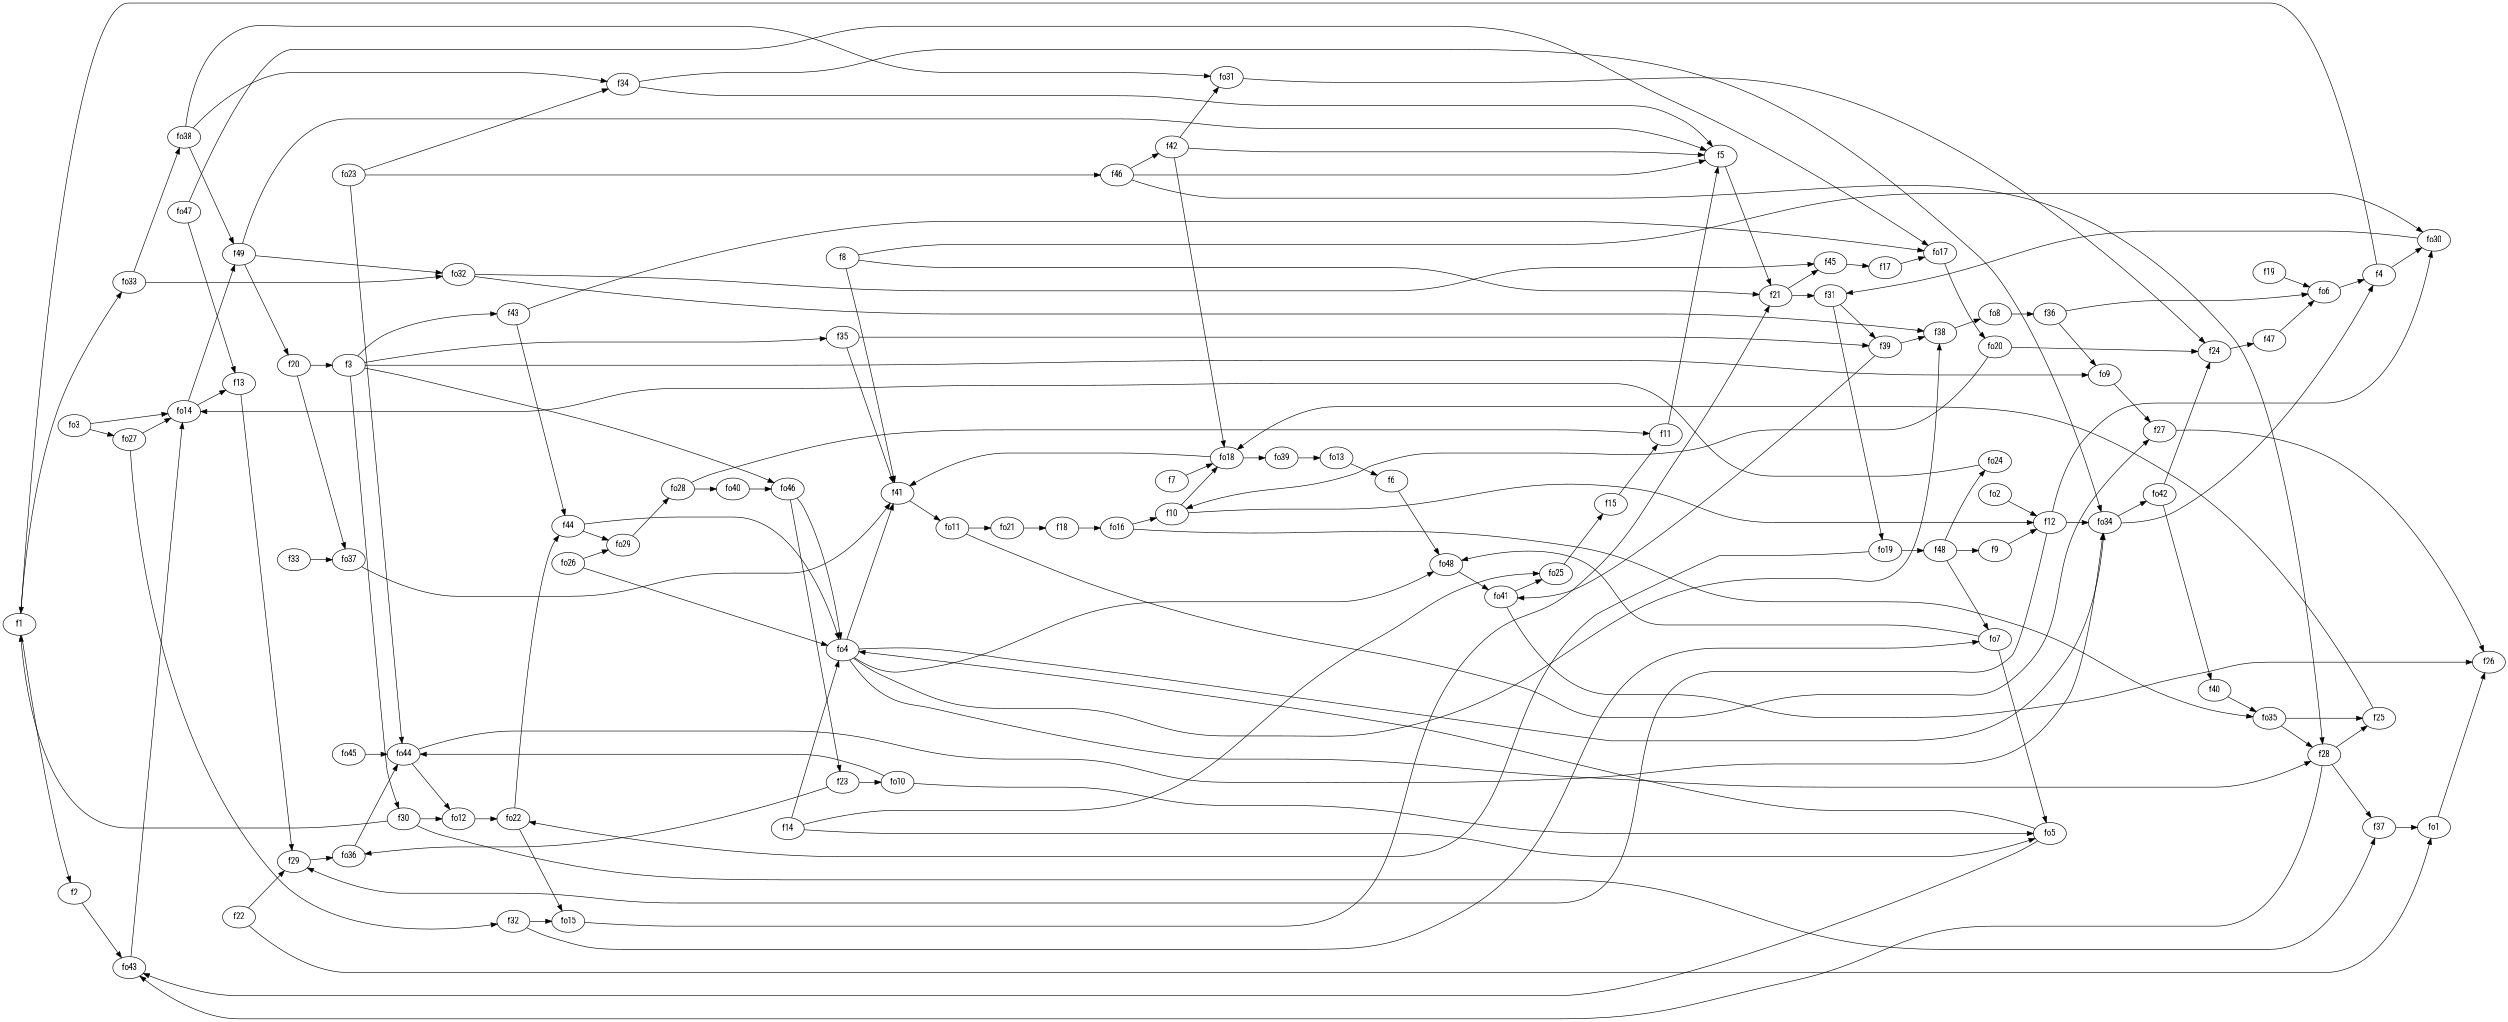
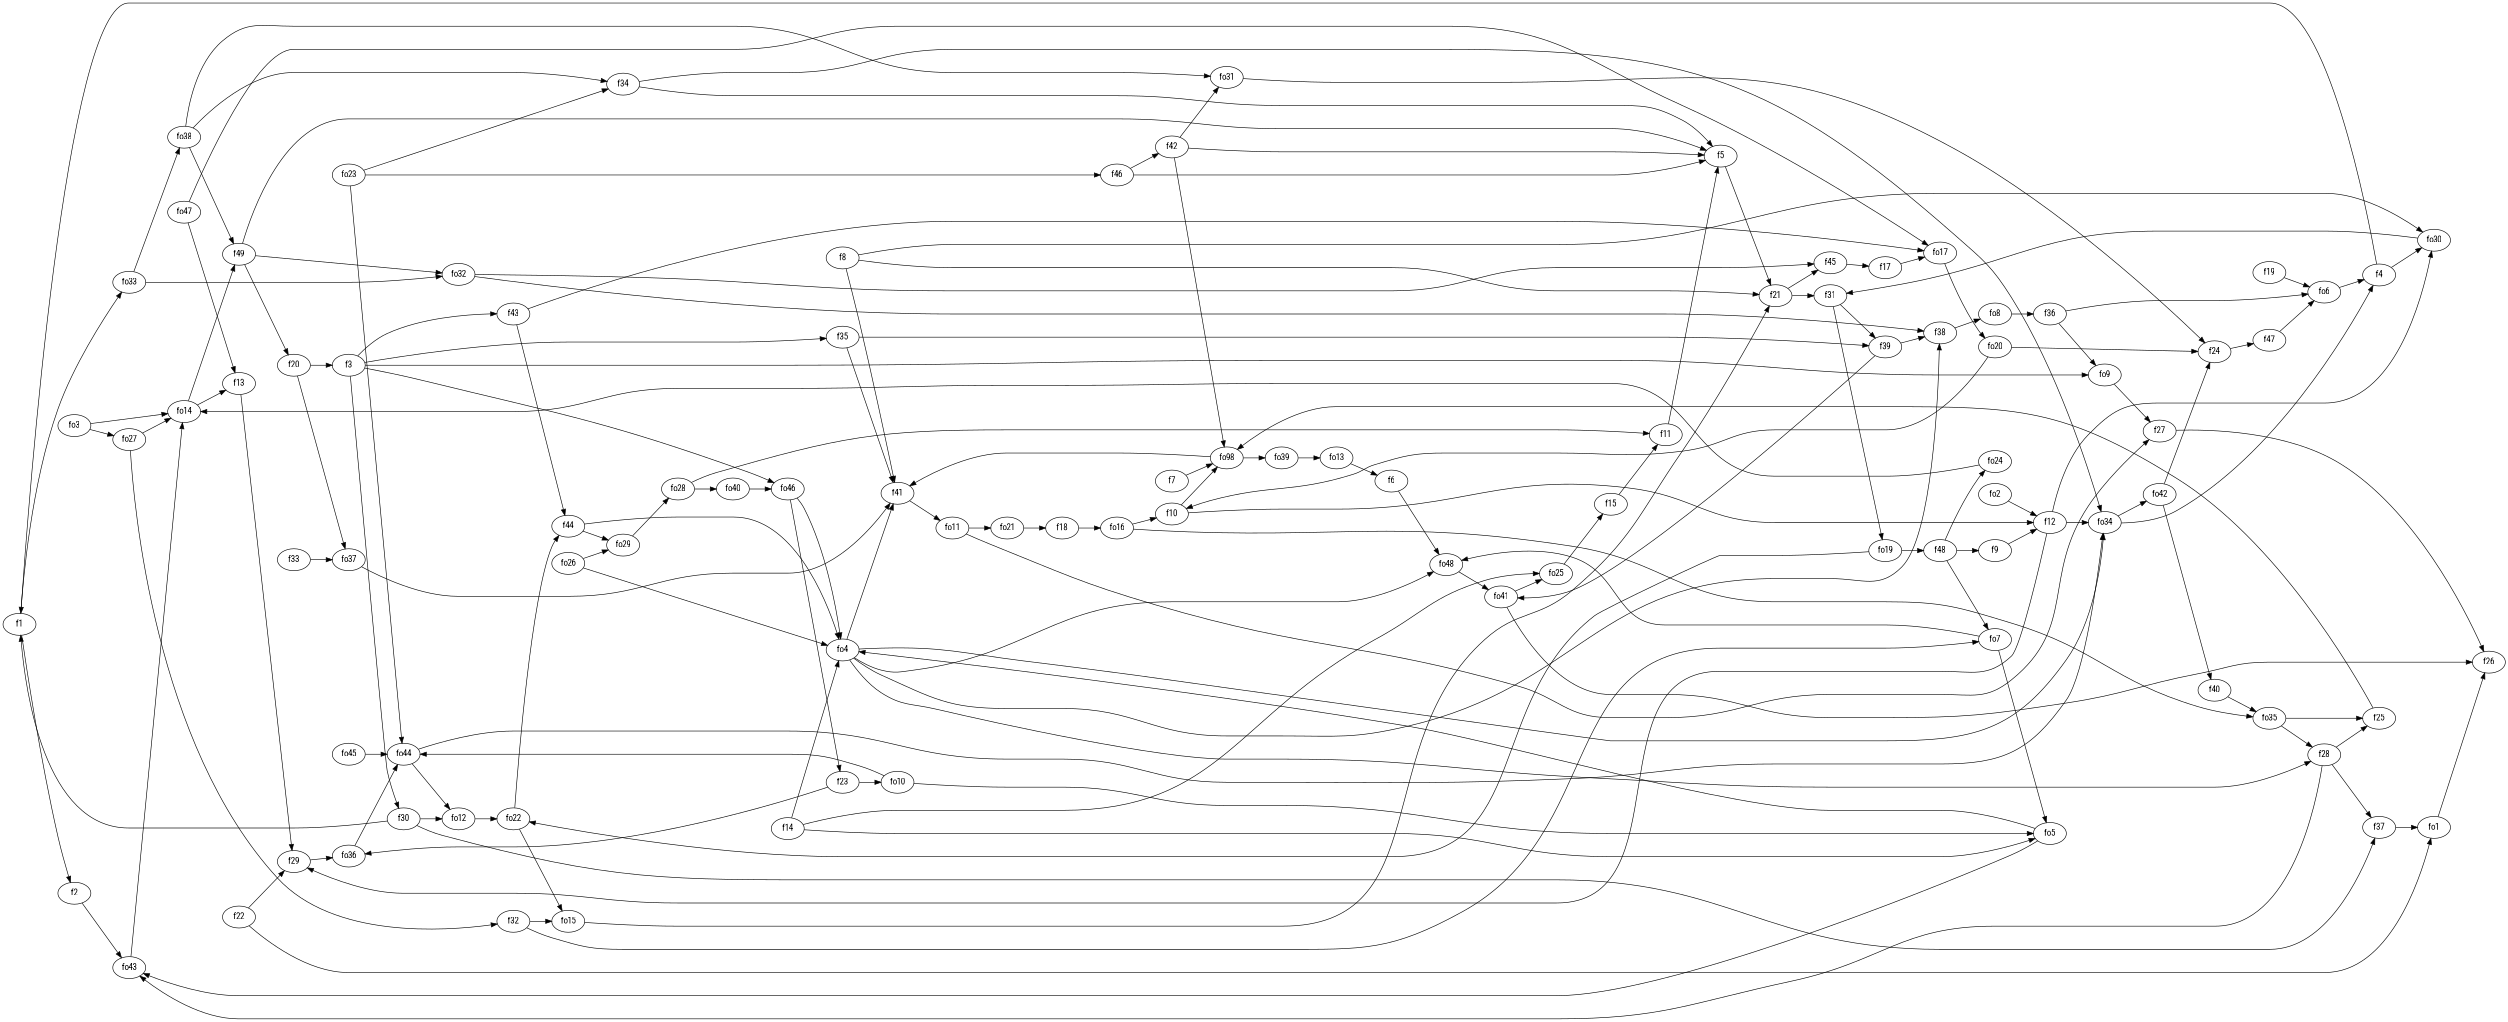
  strict digraph {
    fontname="Roboto Condensed"
    rankdir=LR
    node [fontname="Roboto Condensed"]
    edge [fontname="Roboto Condensed" weight=2]
    f1
    f2
    fo33
    fo43
    fo32
    fo38
    fo14
    f3
    f30
    f35
    f43
    fo9
    fo46
    f37
    fo12
    f41
    f39
    fo17
    f44
    f27
    fo4
    f23
    f4
    fo30
    f31
    f5
    f21
    f45
    f6
    fo48
    fo41
    f7
-   fo18
+   fo18 [label=fo98]
    fo39
    f8
    fo11
    f9
    f12
    f29
    fo34
    f10
    f11
    fo36
    fo42
    f13
    f14
    fo5
    fo25
    f28
    f38
    f15
    fo44
    f17
    fo10
    fo20
    f18
    fo16
    fo35
    f19
    fo6
    f20
    fo37
    fo19
    f22
    fo1
    f26
    f24
    f47
    f25
    fo22
    f48
    f32
    fo7
    fo15
    f33
    f34
    f36
    fo8
    f40
    fo21
    f42
    fo31
    fo29
    fo28
    f46
    fo24
    f49
    fo2
    fo3
    fo27
    fo13
    fo23
    fo26
    fo40
    fo45
    fo47
    f1 -> f2
    f1 -> fo33
    f2 -> fo43
    fo33 -> fo32
    fo33 -> fo38
    fo43 -> fo14
    fo32 -> f45
    fo32 -> f38
    fo38 -> f34
    fo38 -> fo31
    fo38 -> f49
    fo14 -> f13
    fo14 -> f49
    f3 -> f30
    f3 -> f35
    f3 -> f43
    f3 -> fo9
    f3 -> fo46
    f30 -> f1
    f30 -> f37
    f30 -> fo12
    f35 -> f41
    f35 -> f39
    f43 -> fo17
    f43 -> f44
    fo9 -> f27
    fo46 -> fo4
    fo46 -> f23
    f37 -> fo1
    fo12 -> fo22
    f41 -> fo11
    f39 -> fo41
    f39 -> f38
    fo17 -> fo20
    f44 -> fo4
    f44 -> fo29
    f27 -> f26
    fo4 -> f41
    fo4 -> fo48
    fo4 -> fo34
    fo4 -> f28
    fo4 -> f38
    f23 -> fo36
    f23 -> fo10
    f4 -> f1
    f4 -> fo30
    fo30 -> f31
    f31 -> f39
    f31 -> fo19
    f5 -> f21
    f21 -> f31
    f21 -> f45
    f45 -> f17
    f6 -> fo48
    fo48 -> fo41
    fo41 -> fo25
    fo41 -> f26
    f7 -> fo18
    fo18 -> f41
    fo18 -> fo39
    fo39 -> fo13
    f8 -> f41
    f8 -> fo30
    f8 -> f21
    fo11 -> f27
    fo11 -> fo21
    f9 -> f12
    f12 -> fo30
    f12 -> f29
    f12 -> fo34
    f29 -> fo36
    fo34 -> f4
    fo34 -> fo42
    f10 -> fo18
    f10 -> f12
    f11 -> f5
    fo36 -> fo44
    fo42 -> f24
    fo42 -> f40
    f13 -> f29
    f14 -> fo4
    f14 -> fo5
    f14 -> fo25
    fo5 -> fo43
    fo5 -> fo4
    fo25 -> f15
    f28 -> fo43
    f28 -> f37
    f28 -> f25
    f38 -> fo8
    f15 -> f11
    fo44 -> fo12
    fo44 -> fo34
    f17 -> fo17
    fo10 -> fo5
    fo10 -> fo44
    fo20 -> f10
    fo20 -> f24
    f18 -> fo16
    fo16 -> f10
    fo16 -> fo35
    fo35 -> f28
    fo35 -> f25
    f19 -> fo6
    fo6 -> f4
    f20 -> f3
    f20 -> fo37
    fo37 -> f41
    fo19 -> fo22
    fo19 -> f48
    f22 -> f29
    f22 -> fo1
    fo1 -> f26
    f24 -> f47
    f47 -> fo6
    f25 -> fo18
    fo22 -> f44
    fo22 -> fo15
    f48 -> f9
    f48 -> fo7
    f48 -> fo24
    f32 -> fo7
    f32 -> fo15
    fo7 -> fo48
    fo7 -> fo5
    fo15 -> f21
    f33 -> fo37
    f34 -> f5
    f34 -> fo34
    f36 -> fo9
    f36 -> fo6
    fo8 -> f36
    f40 -> fo35
    fo21 -> f18
    f42 -> f5
    f42 -> fo18
    f42 -> fo31
    fo31 -> f24
    fo29 -> fo28
    fo28 -> f11
    fo28 -> fo40
    f46 -> f5
-   f46 -> f28
    f46 -> f42
    fo24 -> fo14
    f49 -> fo32
    f49 -> f5
    f49 -> f20
    fo2 -> f12
    fo3 -> fo14
    fo3 -> fo27
    fo27 -> fo14
    fo27 -> f32
    fo13 -> f6
    fo23 -> fo44
    fo23 -> f34
    fo23 -> f46
    fo26 -> fo4
    fo26 -> fo29
    fo40 -> fo46
    fo45 -> fo44
    fo47 -> fo17
    fo47 -> f13
  }
